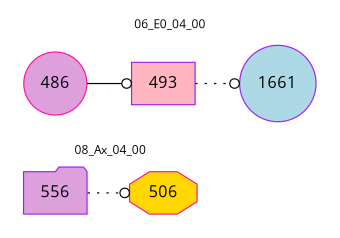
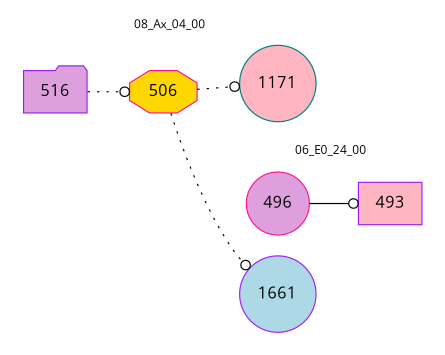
  digraph {
    fontname="Open Sans"
    rankdir=LR
    node [color=purple fillcolor=plum fontname="Open Sans" shape=circle style=filled]
    edge [arrowhead=odot color=black fontname="Open Sans" style=dotted]
-   n1 [label=556 shape=folder]
+   n1 [label=516 shape=folder]
    n2 [color=deeppink fillcolor=gold label=506 shape=octagon]
-   n4 [color=deeppink label=486]
+   n3 [color=teal fillcolor=lightpink label=1171]
+   n4 [color=deeppink label=496]
    n5 [fillcolor=lightpink label=493 shape=box]
    n6 [fillcolor=lightblue label=1661]
    subgraph cluster_1 {
      color=white
      fontsize=10
      label="08_Ax_04_00"
      n1
      n2
+     n3
    }
    subgraph cluster_2 {
      color=white
      fontsize=10
-     label="06_E0_04_00"
+     label="06_E0_24_00"
      n4
      n5
      n6
    }
    n1 -> n2
+   n2 -> n3
    n4 -> n5 [style=solid]
-   n5 -> n6
+   n2 -> n6
  }
